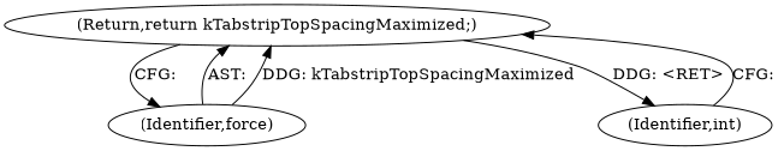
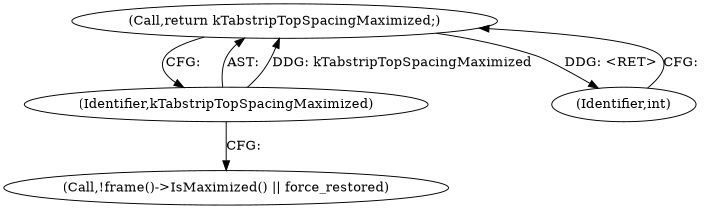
  digraph {
-   n1 [label="(Return,return kTabstripTopSpacingMaximized;)"]
-   n2 [label="(Identifier,force)"]
+   n1 [label="(Call,return kTabstripTopSpacingMaximized;)"]
+   n2 [label="(Identifier,kTabstripTopSpacingMaximized)"]
    n3 [label="(Identifier,int)"]
+   n4 [label="(Call,!frame()->IsMaximized() || force_restored)"]
    n1 -> n2 [label="CFG: "]
    n1 -> n3 [label="DDG: <RET>"]
    n2 -> n1 [label="AST: "]
    n2 -> n1 [label="DDG: kTabstripTopSpacingMaximized"]
+   n2 -> n4 [label="CFG: "]
    n3 -> n1 [label="CFG: "]
  }
